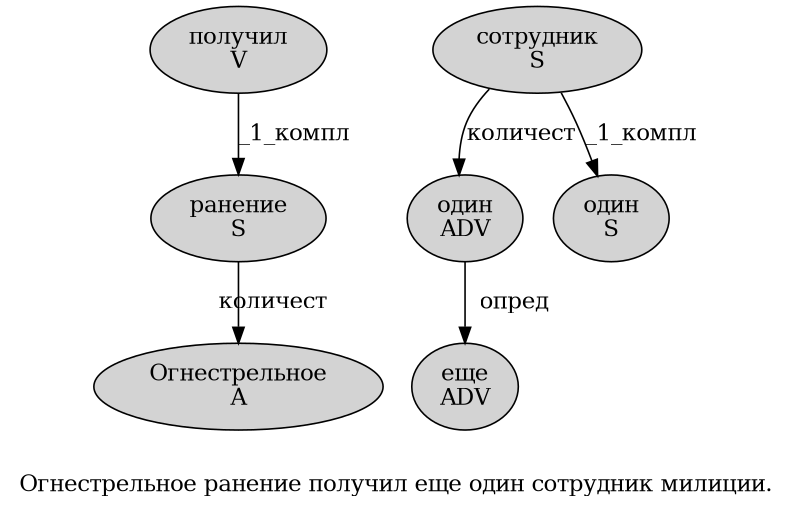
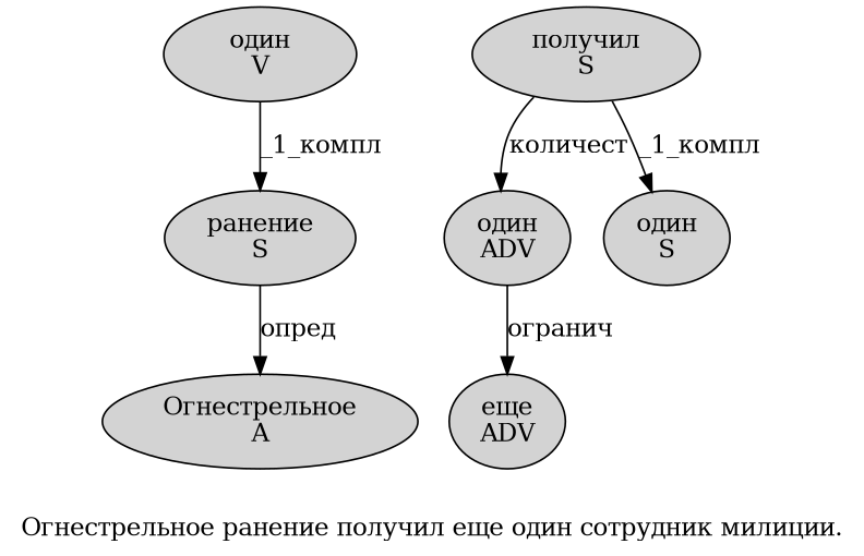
  digraph {
    fontname="DejaVu Serif"
    label="Огнестрельное ранение получил еще один сотрудник милиции."
    node [fillcolor=lightgray fontname="DejaVu Serif" penwidth=1 shape=ellipse style=filled]
    edge [fontname="DejaVu Serif"]
    n1 [label="Огнестрельное\nA"]
    n2 [label="ранение\nS"]
-   n3 [label="получил\nV"]
-   n4 [label="сотрудник\nS"]
+   n3 [label="один\nV"]
+   n4 [label="получил\nS"]
    n5 [label="один\nADV"]
    n6 [label="один\nS"]
    n7 [label="еще\nADV"]
-   n2 -> n1 [label="количест"]
+   n2 -> n1 [label="опред"]
    n3 -> n2 [label="_1_компл"]
    n4 -> n5 [label="количест"]
    n4 -> n6 [label="_1_компл"]
-   n5 -> n7 [label="опред"]
+   n5 -> n7 [label="огранич"]
  }
